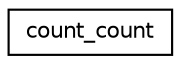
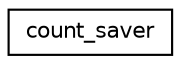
  digraph {
    rankdir=LR
-   n1 [color=black fillcolor=white fontname=Helvetica fontsize=10 height=0.2 label=count_count shape=record style=filled width=0.4]
+   n1 [color=black fillcolor=white fontname=Helvetica fontsize=10 height=0.2 label=count_saver shape=record style=filled width=0.4]
  }
